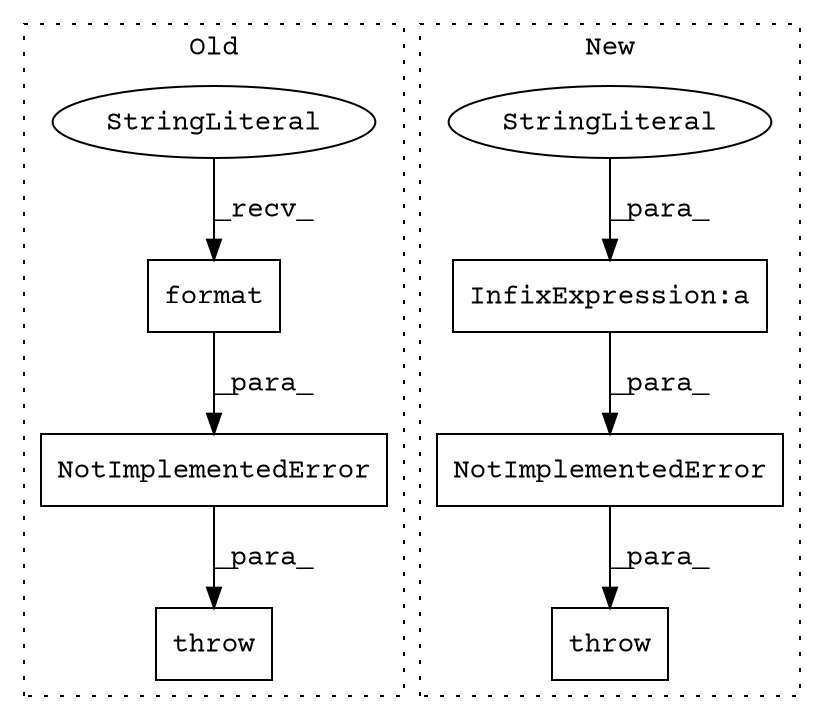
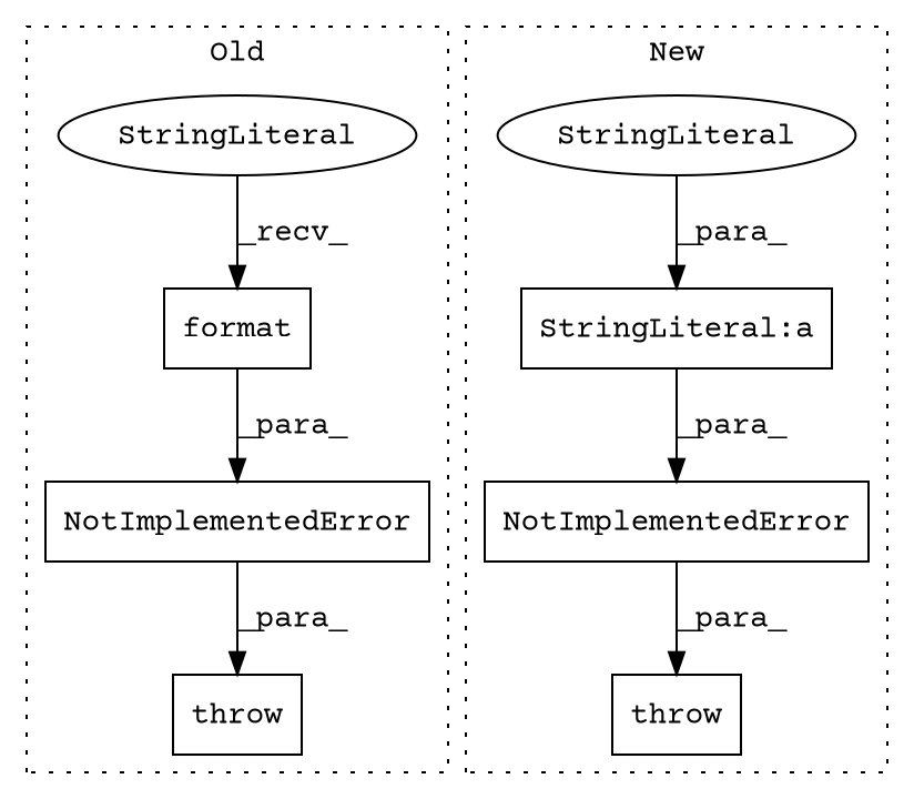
  digraph {
    fontname="Courier Prime"
    node [a=32 l="20,1" shape=box fontname="Courier Prime"]
    edge [fontname="Courier Prime"]
    n1 [label=NotImplementedError s="14059,14143"]
    n2 [a=53 l=6 label=throw s=14053]
    n3 [l="7,1" label=format s="14128,14142"]
    n4 [a=45 l=48 label=StringLiteral s=14079 shape=ellipse]
    n5 [label=NotImplementedError s="15175,15274"]
    n6 [a=53 l=6 label=throw s=15169]
-   n7 [a=27 l=3 label="InfixExpression:a" s=15264]
+   n7 [a=27 l=3 label="StringLiteral:a" s=15264]
    n8 [a=45 l=69 label=StringLiteral s=15195 shape=ellipse]
    subgraph cluster_1 {
      label=Old
      style=dotted
      n1
      n2
      n3
      n4
    }
    subgraph cluster_2 {
      label=New
      style=dotted
      n5
      n6
      n7
      n8
    }
    n1 -> n2 [label=_para_]
    n3 -> n1 [label=_para_]
    n4 -> n3 [label=_recv_]
    n5 -> n6 [label=_para_]
    n7 -> n5 [label=_para_]
    n8 -> n7 [label=_para_]
  }
